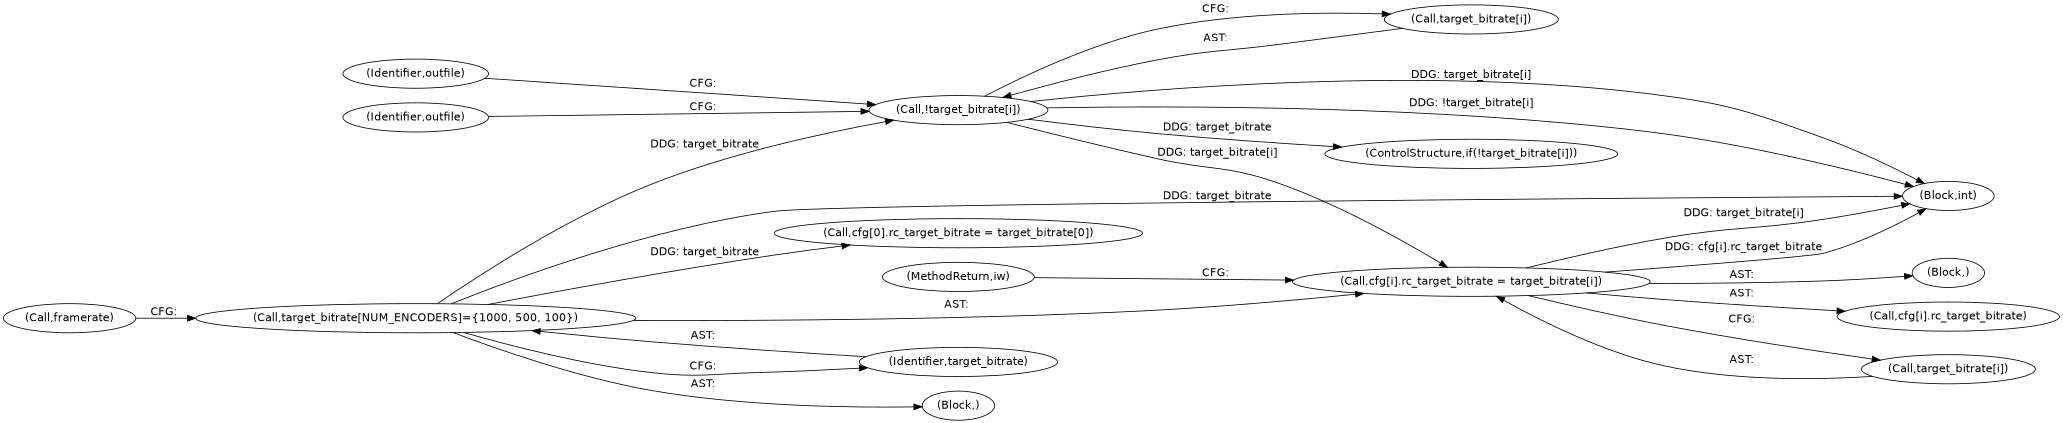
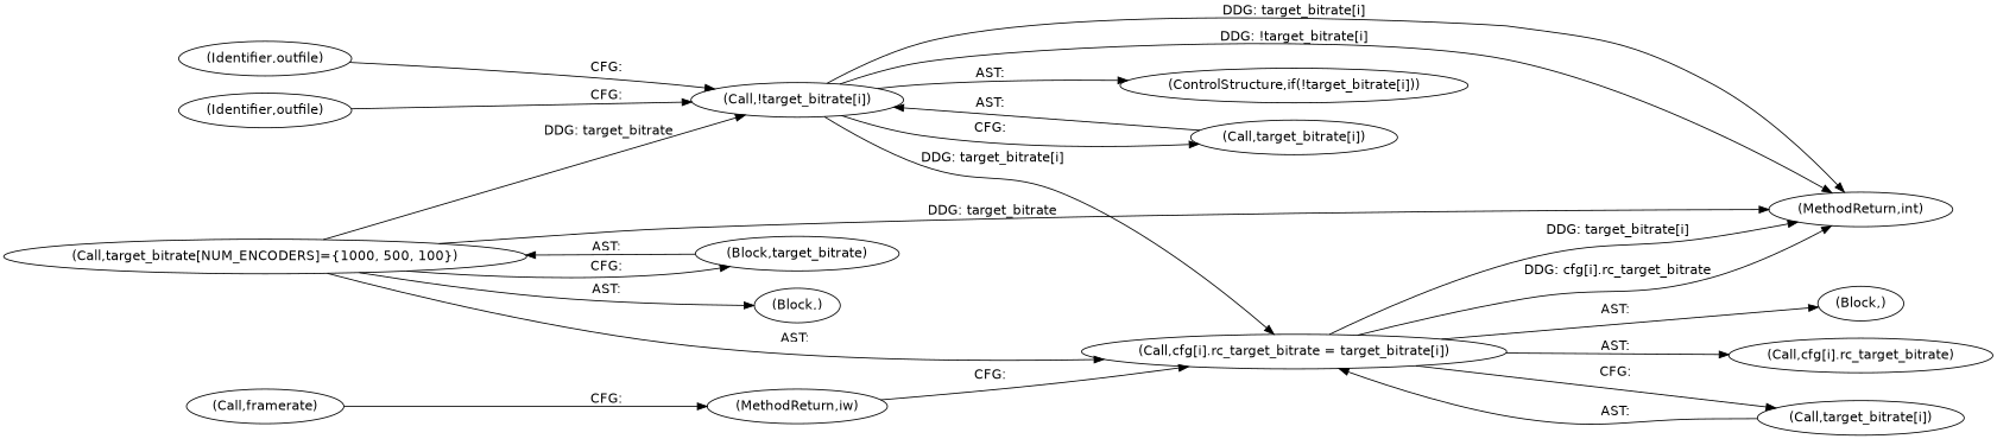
  digraph {
    fontname="DejaVu Sans"
    rankdir=LR
    node [fontname="DejaVu Sans"]
    edge [fontname="DejaVu Sans"]
    n1 [label="(Call,cfg[i].rc_target_bitrate = target_bitrate[i])"]
-   n2 [label="(Block,int)"]
+   n2 [label="(MethodReturn,int)"]
    n3 [label="(Call,target_bitrate[i])"]
    n4 [label="(Block,)"]
    n5 [label="(Call,cfg[i].rc_target_bitrate)"]
    n6 [label="(Call,target_bitrate[NUM_ENCODERS]={1000, 500, 100})"]
    n7 [label="(Call,!target_bitrate[i])"]
-   n8 [label="(Identifier,target_bitrate)"]
+   n8 [label="(Block,target_bitrate)"]
    n9 [label="(Block,)"]
-   n10 [label="(Call,cfg[0].rc_target_bitrate = target_bitrate[0])"]
    n11 [label="(ControlStructure,if(!target_bitrate[i]))"]
    n12 [label="(Call,target_bitrate[i])"]
    n13 [label="(Identifier,outfile)"]
    n14 [label="(Call,framerate)"]
    n15 [label="(Identifier,outfile)"]
    n16 [label="(MethodReturn,iw)"]
    n1 -> n2 [label="DDG: target_bitrate[i]"]
    n1 -> n2 [label="DDG: cfg[i].rc_target_bitrate"]
    n1 -> n3 [label="CFG: "]
    n1 -> n4 [label="AST: "]
    n1 -> n5 [label="AST: "]
    n3 -> n1 [label="AST: "]
    n6 -> n1 [label="AST: "]
    n6 -> n2 [label="DDG: target_bitrate"]
    n6 -> n7 [label="DDG: target_bitrate"]
    n6 -> n8 [label="CFG: "]
    n6 -> n9 [label="AST: "]
-   n6 -> n10 [label="DDG: target_bitrate"]
    n7 -> n1 [label="DDG: target_bitrate[i]"]
    n7 -> n2 [label="DDG: !target_bitrate[i]"]
    n7 -> n2 [label="DDG: target_bitrate[i]"]
-   n7 -> n11 [label="DDG: target_bitrate"]
+   n7 -> n11 [label="AST: "]
    n7 -> n12 [label="CFG: "]
    n8 -> n6 [label="AST: "]
    n12 -> n7 [label="AST: "]
    n13 -> n7 [label="CFG: "]
-   n14 -> n6 [label="CFG: "]
+   n14 -> n16 [label="CFG: "]
    n15 -> n7 [label="CFG: "]
    n16 -> n1 [label="CFG: "]
  }
